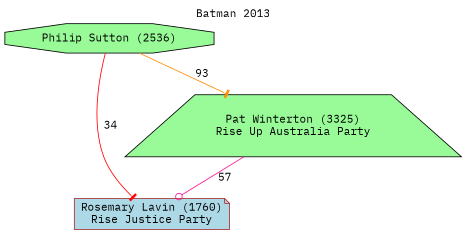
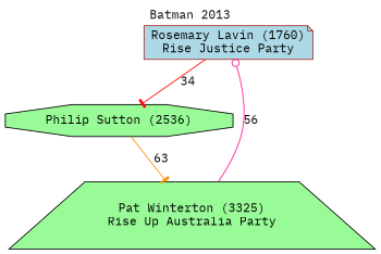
  digraph {
    fontname="IBM Plex Mono"
    label="Batman 2013"
    labelloc=t
    mclimit=10
    node [color=black fillcolor=palegreen fontname="IBM Plex Mono" style=filled]
    edge [arrowhead=tee fontname="IBM Plex Mono"]
    n1 [color=brown fillcolor=lightblue label="Rosemary Lavin (1760)\nRise Justice Party" shape=note]
    n2 [label="Pat Winterton (3325)\nRise Up Australia Party" shape=trapezium]
    n3 [label="Philip Sutton (2536)\n" shape=octagon]
-   n2 -> n1 [arrowhead=odot color=deeppink label=57]
-   n3 -> n1 [color=red label=34]
-   n3 -> n2 [color=darkorange label=93]
+   n2 -> n1 [arrowhead=odot color=deeppink label=56]
+   n1 -> n3 [color=red label=34]
+   n3 -> n2 [color=darkorange label=63]
  }
